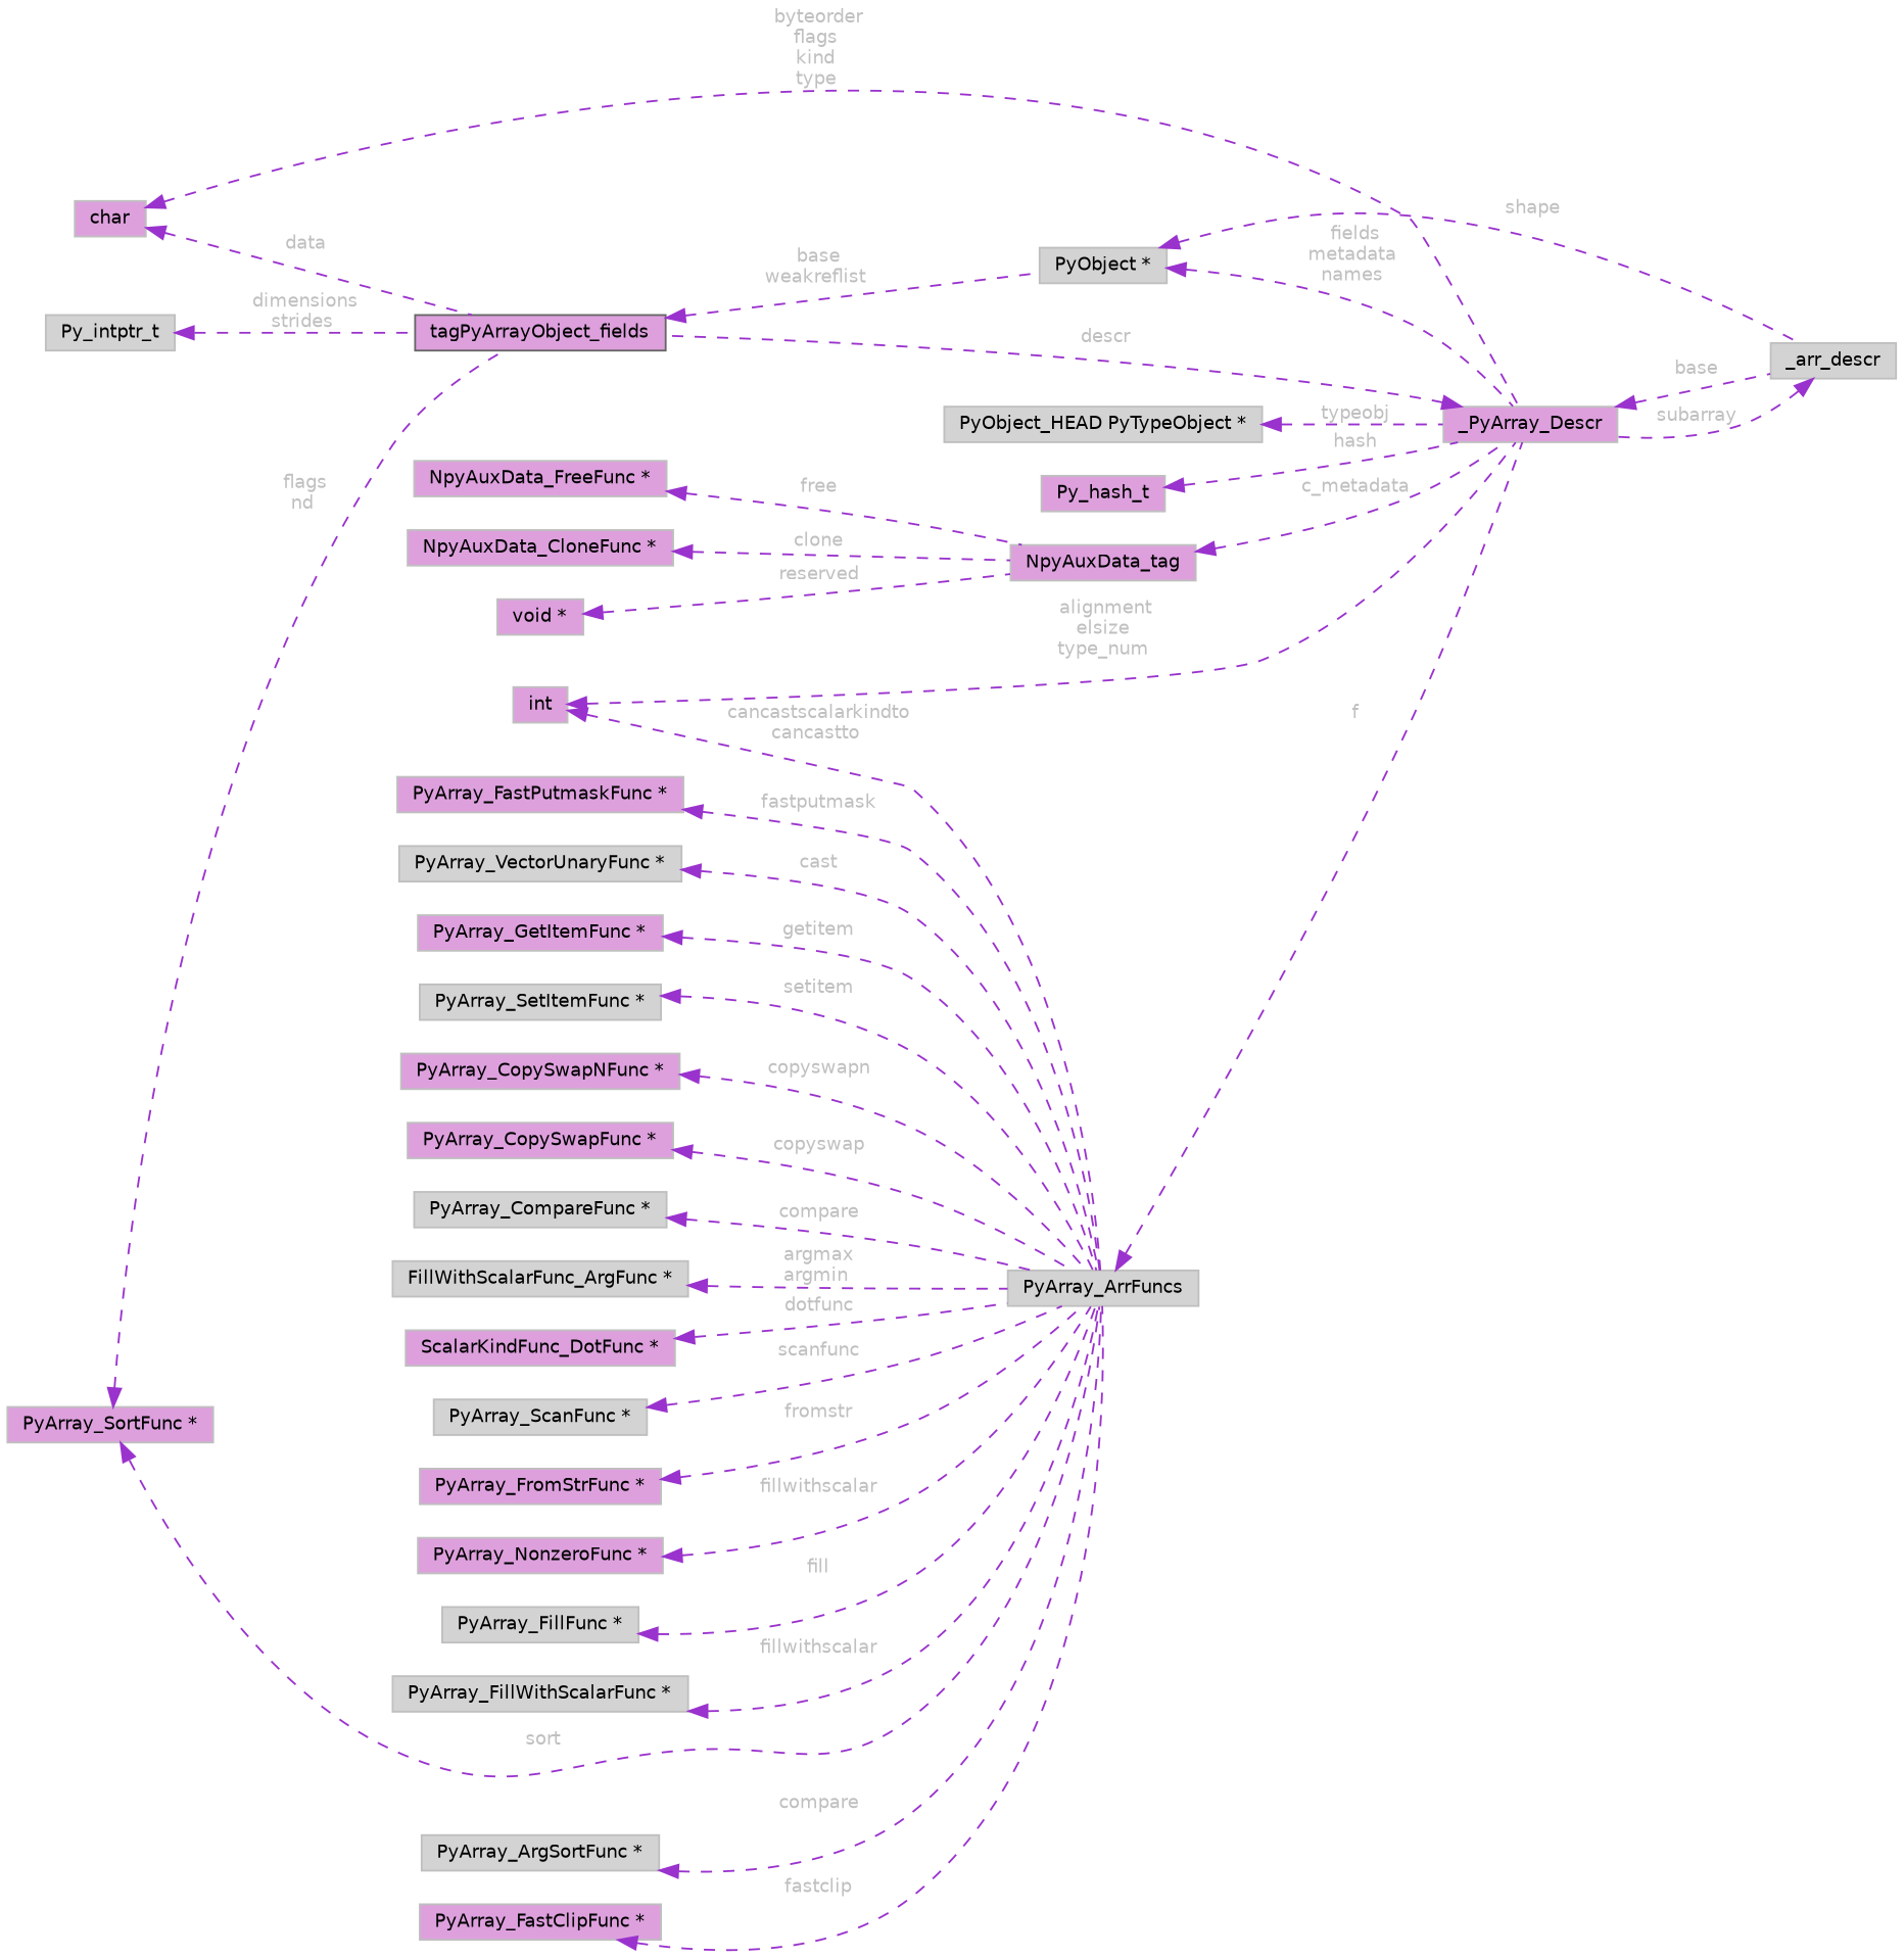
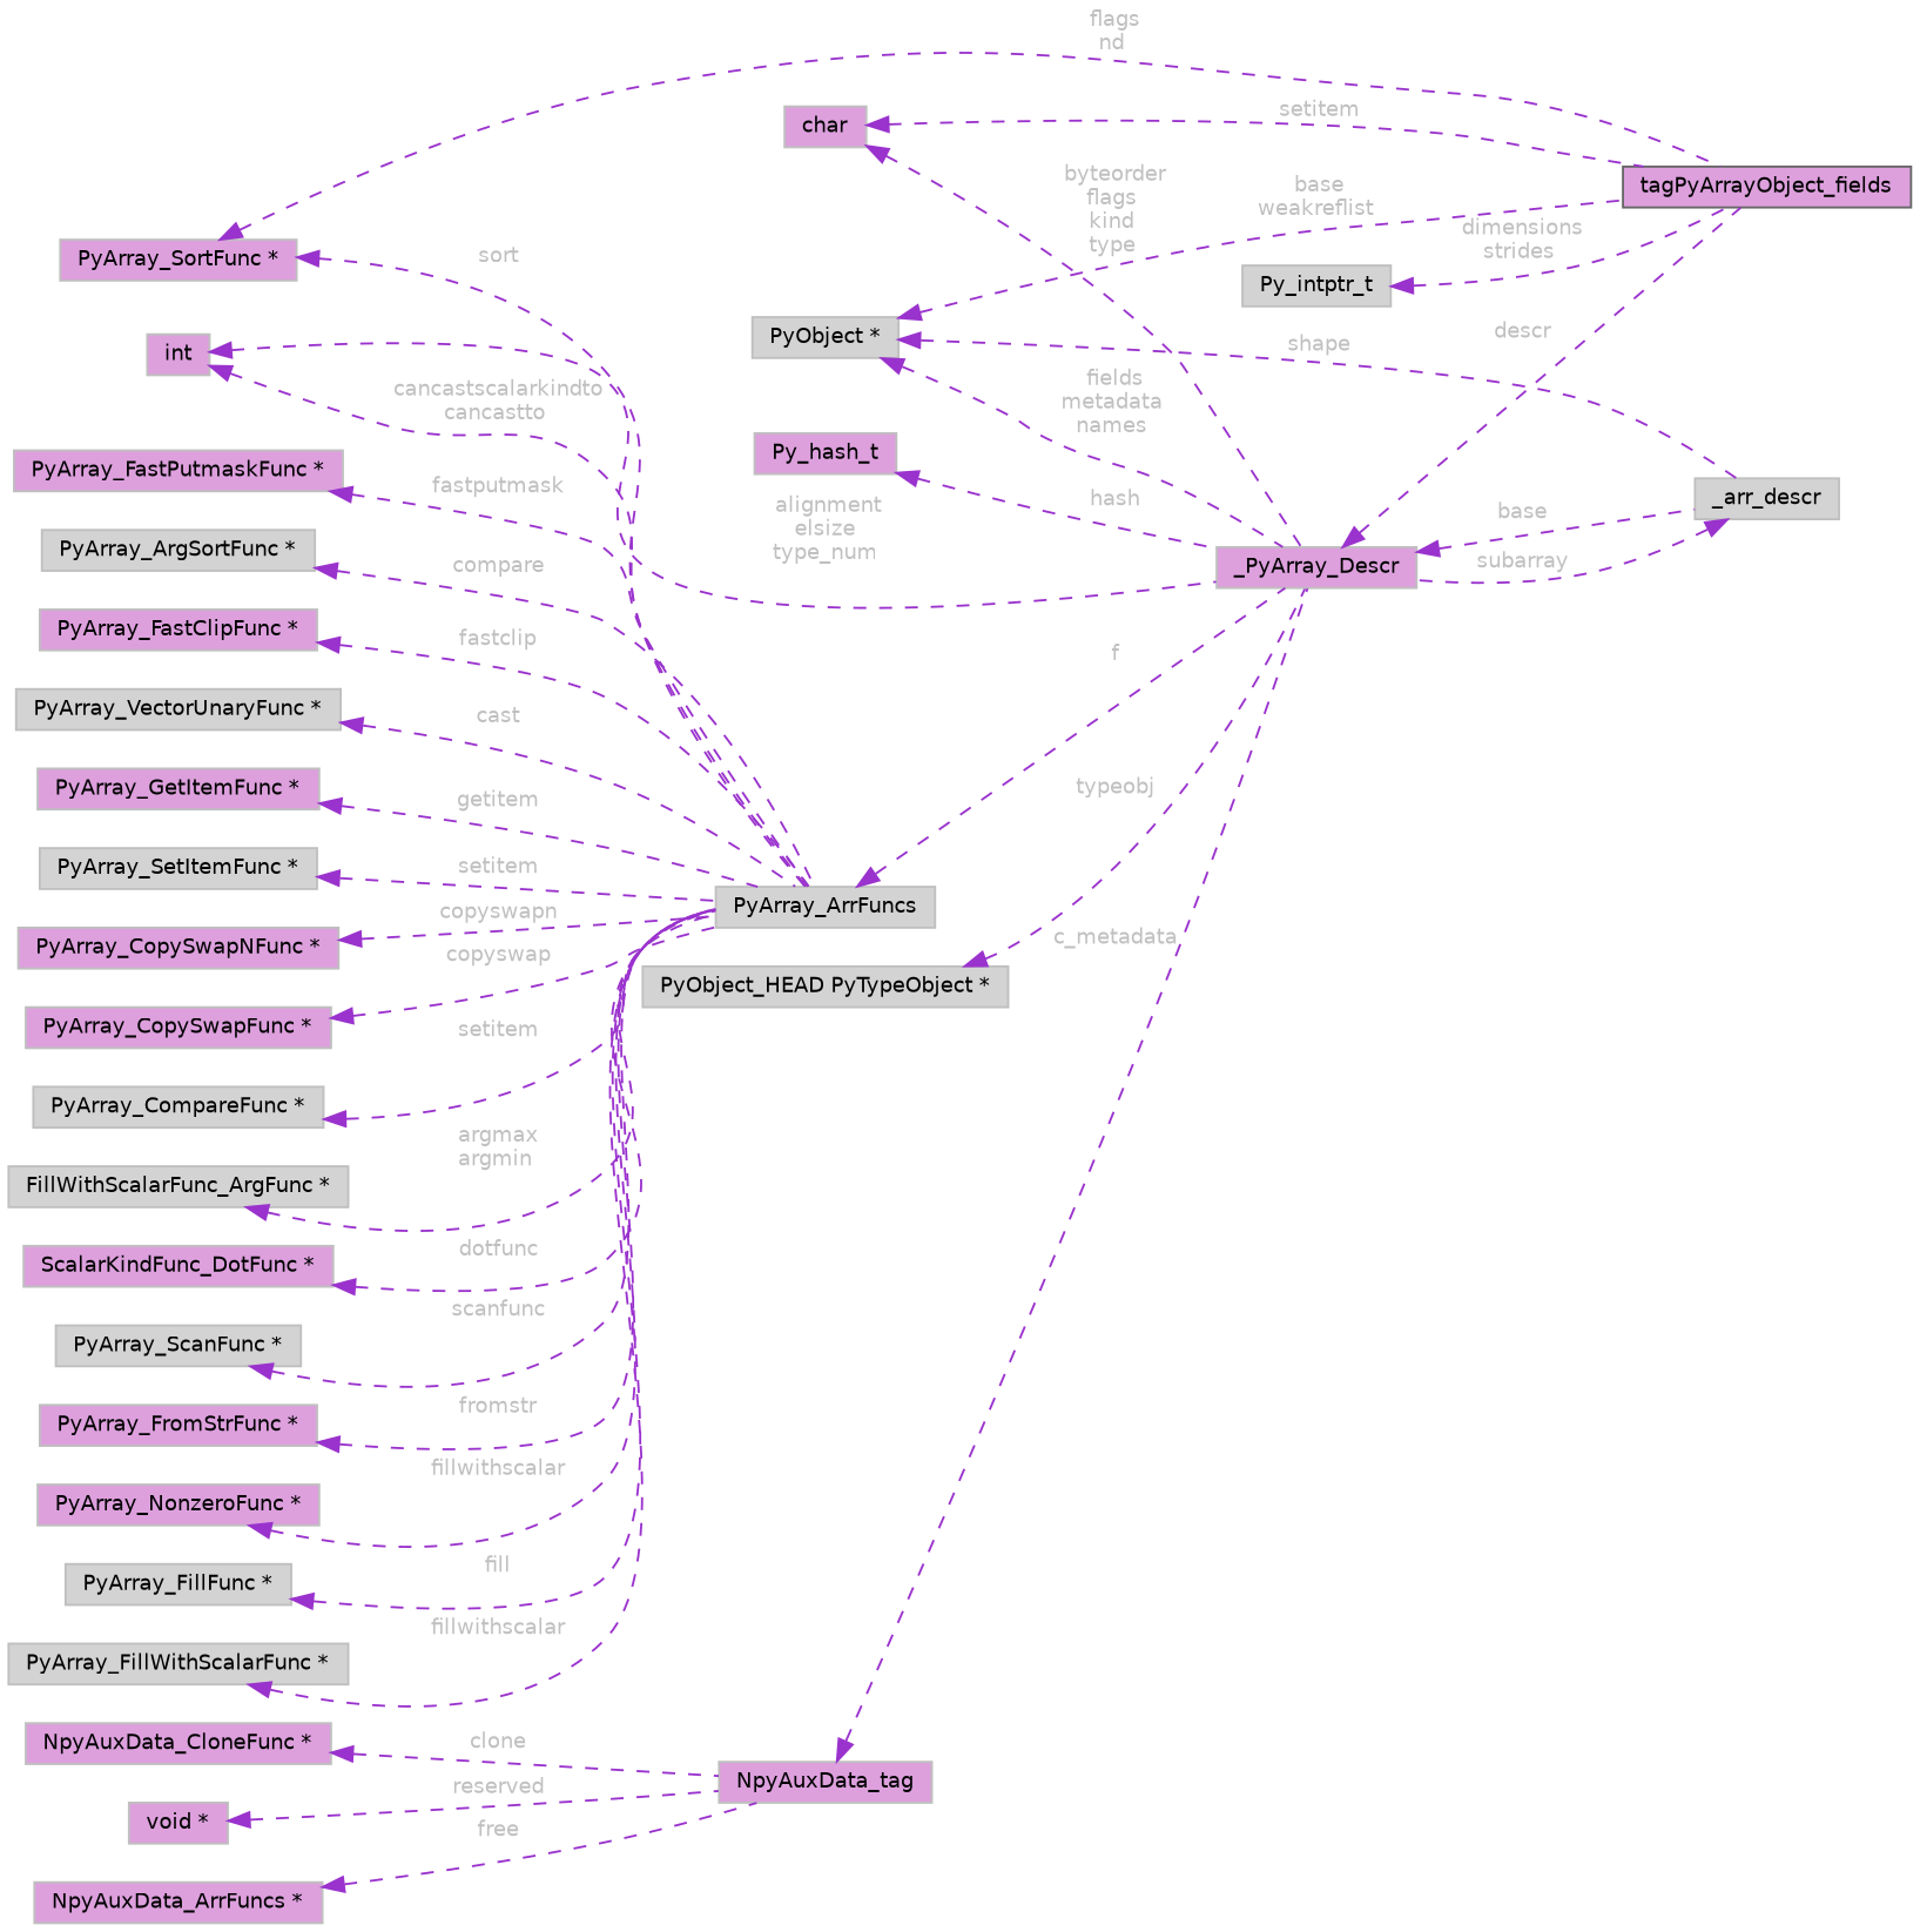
  digraph {
    rankdir=LR
    node [color=grey75 fillcolor=plum fontname=Helvetica fontsize=10 shape=box style=filled]
    edge [color=darkorchid3 dir=back fontcolor=grey fontname=Helvetica fontsize=10 labelfontname=Helvetica labelfontsize=10 style=dashed]
    n1 [color=gray40 fontcolor=black height=0.2 label=tagPyArrayObject_fields width=0.4]
    n2 [height=0.2 label=char width=0.4]
    n3 [height=0.2 label=_PyArray_Descr width=0.4]
    n4 [fillcolor=lightgrey height=0.2 label=_arr_descr width=0.4]
    n5 [height=0.2 label=int width=0.4]
    n6 [fillcolor=lightgrey height=0.2 label=PyArray_ArrFuncs width=0.4]
    n7 [fillcolor=lightgrey height=0.2 label=Py_intptr_t width=0.4]
    n8 [fillcolor=lightgrey height=0.2 label="PyObject *" width=0.4]
    n9 [fillcolor=lightgrey height=0.2 label="PyObject_HEAD PyTypeObject *" width=0.4]
    n10 [fillcolor=lightgrey height=0.2 label="PyArray_VectorUnaryFunc *" width=0.4]
    n11 [height=0.2 label="PyArray_GetItemFunc *" width=0.4]
    n12 [fillcolor=lightgrey height=0.2 label="PyArray_SetItemFunc *" width=0.4]
    n13 [height=0.2 label="PyArray_CopySwapNFunc *" width=0.4]
    n14 [height=0.2 label="PyArray_CopySwapFunc *" width=0.4]
    n15 [fillcolor=lightgrey height=0.2 label="PyArray_CompareFunc *" width=0.4]
    n16 [fillcolor=lightgrey height=0.2 label="FillWithScalarFunc_ArgFunc *" width=0.4]
    n17 [height=0.2 label="ScalarKindFunc_DotFunc *" width=0.4]
    n18 [fillcolor=lightgrey height=0.2 label="PyArray_ScanFunc *" width=0.4]
    n19 [height=0.2 label="PyArray_FromStrFunc *" width=0.4]
    n20 [height=0.2 label="PyArray_NonzeroFunc *" width=0.4]
    n21 [fillcolor=lightgrey height=0.2 label="PyArray_FillFunc *" width=0.4]
    n22 [fillcolor=lightgrey height=0.2 label="PyArray_FillWithScalarFunc *" width=0.4]
    n23 [height=0.2 label="PyArray_SortFunc *" width=0.4]
    n24 [fillcolor=lightgrey height=0.2 label="PyArray_ArgSortFunc *" width=0.4]
    n25 [height=0.2 label="PyArray_FastClipFunc *" width=0.4]
    n26 [height=0.2 label="PyArray_FastPutmaskFunc *" width=0.4]
    n27 [height=0.2 label=NpyAuxData_tag width=0.4]
-   n28 [height=0.2 label="NpyAuxData_FreeFunc *" width=0.4]
+   n28 [height=0.2 label="NpyAuxData_ArrFuncs *" width=0.4]
    n29 [height=0.2 label="NpyAuxData_CloneFunc *" width=0.4]
    n30 [height=0.2 label="void *" width=0.4]
    n31 [height=0.2 label=Py_hash_t width=0.4]
-   n2 -> n1 [label=" data"]
+   n2 -> n1 [label=" setitem"]
    n2 -> n3 [label=" byteorder\nflags\nkind\ntype"]
    n3 -> n1 [label=" descr"]
    n3 -> n4 [label=" base"]
    n4 -> n3 [label=" subarray"]
    n5 -> n3 [label=" alignment\nelsize\ntype_num"]
    n5 -> n6 [label=" cancastscalarkindto\ncancastto"]
    n6 -> n3 [label=" f"]
    n7 -> n1 [label=" dimensions\nstrides"]
-   n1 -> n8 [label=" base\nweakreflist"]
+   n8 -> n1 [label=" base\nweakreflist"]
    n8 -> n3 [label=" fields\nmetadata\nnames"]
    n8 -> n4 [label=" shape"]
    n9 -> n3 [label=" typeobj"]
    n10 -> n6 [label=" cast"]
    n11 -> n6 [label=" getitem"]
    n12 -> n6 [label=" setitem"]
    n13 -> n6 [label=" copyswapn"]
    n14 -> n6 [label=" copyswap"]
-   n15 -> n6 [label=" compare"]
+   n15 -> n6 [label=" setitem"]
    n16 -> n6 [label=" argmax\nargmin"]
    n17 -> n6 [label=" dotfunc"]
    n18 -> n6 [label=" scanfunc"]
    n19 -> n6 [label=" fromstr"]
    n20 -> n6 [label=" fillwithscalar"]
    n21 -> n6 [label=" fill"]
    n22 -> n6 [label=" fillwithscalar"]
    n23 -> n1 [label=" flags\nnd"]
    n23 -> n6 [label=" sort"]
    n24 -> n6 [label=" compare"]
    n25 -> n6 [label=" fastclip"]
    n26 -> n6 [label=" fastputmask"]
    n27 -> n3 [label=" c_metadata"]
    n28 -> n27 [label=" free"]
    n29 -> n27 [label=" clone"]
    n30 -> n27 [label=" reserved"]
    n31 -> n3 [label=" hash"]
  }
